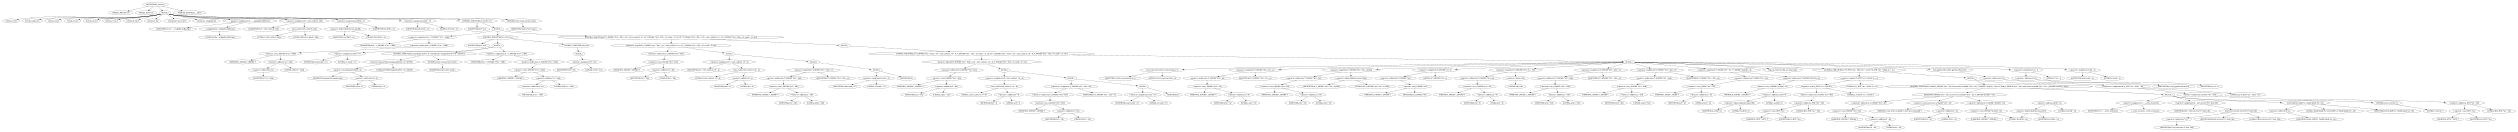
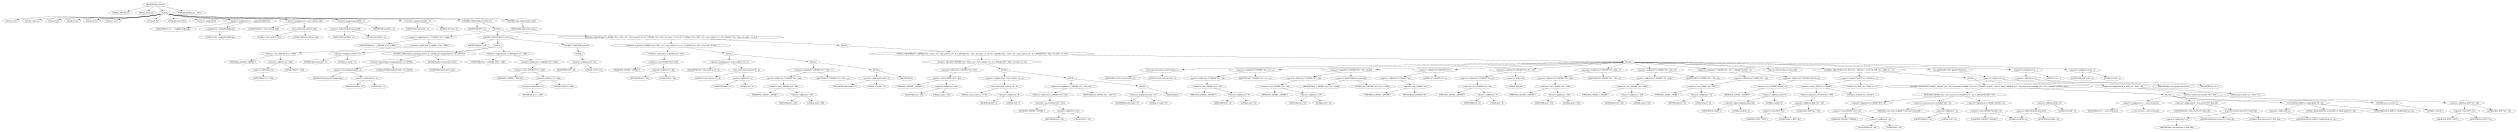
  digraph {
    fontname="Noto Serif"
    node [fontname="Noto Serif"]
    edge [fontname="Noto Serif"]
    n1 [label="(METHOD,tftp_connect)"]
    n2 [label="(PARAM,_DWORD *a1)"]
    n3 [label="(PARAM,_BYTE *a2)"]
    n4 [label="(BLOCK,,)"]
    n5 [label="(METHOD_RETURN,int __cdecl)"]
    n6 [label="(LOCAL,v2: int)"]
    n7 [label="(LOCAL,result: int)"]
    n8 [label="(LOCAL,v4: int)"]
    n9 [label="(LOCAL,v5: int)"]
    n10 [label="(LOCAL,v6: int)"]
    n11 [label="(LOCAL,v7: int *)"]
-   n12 [label="(LOCAL,v8: char)"]
    n13 [label="(LOCAL,v9: int)"]
    n14 [label="(LOCAL,buf: char [ 128 ])"]
    n15 [label="(LOCAL,v11: unsigned int)"]
    n16 [label="(<operator>.assignment,v11 = __readgsdword(0x14u))"]
    n17 [label="(<operator>.assignment,v2 = Curl_ccalloc(1, 336))"]
    n18 [label="(<operator>.assignment,a1[185] = v2)"]
    n19 [label="(<operator>.assignment,result = 27)"]
    n20 [label="(CONTROL_STRUCTURE,if ( v2 ),if ( v2 ))"]
    n21 [label="(RETURN,return result;,return result;)"]
    n22 [label="(IDENTIFIER,v11,v11 = __readgsdword(0x14u))"]
    n23 [label="(__readgsdword,__readgsdword(0x14u))"]
    n24 [label="(IDENTIFIER,v2,v2 = Curl_ccalloc(1, 336))"]
    n25 [label="(Curl_ccalloc,Curl_ccalloc(1, 336))"]
    n26 [label="(<operator>.indirectIndexAccess,a1[185])"]
    n27 [label="(IDENTIFIER,v2,a1[185] = v2)"]
    n28 [label="(IDENTIFIER,result,result = 27)"]
    n29 [label="(LITERAL,27,result = 27)"]
    n30 [label="(IDENTIFIER,v2,if ( v2 ))"]
    n31 [label="(BLOCK,,)"]
    n32 [label="(IDENTIFIER,result,return result;)"]
    n33 [label="(LITERAL,0x14u,__readgsdword(0x14u))"]
    n34 [label="(LITERAL,1,Curl_ccalloc(1, 336))"]
    n35 [label="(LITERAL,336,Curl_ccalloc(1, 336))"]
    n36 [label="(IDENTIFIER,a1,a1[185] = v2)"]
    n37 [label="(LITERAL,185,a1[185] = v2)"]
    n38 [label="(<operator>.assignment,v4 = *(_DWORD *)(*a1 + 1568))"]
    n39 [label="(CONTROL_STRUCTURE,if ( v4 ),if ( v4 ))"]
    n40 [label="(CONTROL_STRUCTURE,if ( *(_DWORD *)(v2 + 328) || (v5 = Curl_ccalloc(1, v9 + 4), *(_DWORD *)(v2 + 328) = v5, result = 27, v5) ),if ( *(_DWORD *)(v2 + 328) || (v5 = Curl_ccalloc(1, v9 + 4), *(_DWORD *)(v2 + 328) = v5, result = 27, v5) ))"]
    n41 [label="(IDENTIFIER,v4,v4 = *(_DWORD *)(*a1 + 1568))"]
    n42 [label="(<operator>.indirection,*(_DWORD *)(*a1 + 1568))"]
    n43 [label="(IDENTIFIER,v4,if ( v4 ))"]
    n44 [label="(BLOCK,,)"]
    n45 [label="(CONTROL_STRUCTURE,else,else)"]
    n46 [label="(<operator>.logicalOr,*(_DWORD *)(v2 + 328) || (v5 = Curl_ccalloc(1, v9 + 4), *(_DWORD *)(v2 + 328) = v5, result = 27, v5))"]
    n47 [label="(BLOCK,,)"]
    n48 [label="(<operator>.cast,(_DWORD *)(*a1 + 1568))"]
    n49 [label="(UNKNOWN,_DWORD *,_DWORD *)"]
    n50 [label="(<operator>.addition,*a1 + 1568)"]
    n51 [label="(<operator>.indirection,*a1)"]
    n52 [label="(LITERAL,1568,*a1 + 1568)"]
    n53 [label="(IDENTIFIER,a1,*a1 + 1568)"]
    n54 [label="(<operator>.assignment,result = 71)"]
    n55 [label="(CONTROL_STRUCTURE,if ( (unsigned int)(v4 - 8) > 0xFFB0 ),if ( (unsigned int)(v4 - 8) > 0xFFB0 ))"]
    n56 [label="(<operator>.assignment,v9 = *(_DWORD *)(*a1 + 1568))"]
    n57 [label="(BLOCK,,)"]
    n58 [label="(IDENTIFIER,result,result = 71)"]
    n59 [label="(LITERAL,71,result = 71)"]
    n60 [label="(<operator>.greaterThan,(unsigned int)(v4 - 8) > 0xFFB0)"]
    n61 [label="(RETURN,return result;,return result;)"]
    n62 [label="(IDENTIFIER,v9,v9 = *(_DWORD *)(*a1 + 1568))"]
    n63 [label="(<operator>.indirection,*(_DWORD *)(*a1 + 1568))"]
    n64 [label="(<operator>.cast,(unsigned int)(v4 - 8))"]
    n65 [label="(LITERAL,0xFFB0,(unsigned int)(v4 - 8) > 0xFFB0)"]
    n66 [label="(IDENTIFIER,result,return result;)"]
    n67 [label="(UNKNOWN,unsigned int,unsigned int)"]
    n68 [label="(<operator>.subtraction,v4 - 8)"]
    n69 [label="(IDENTIFIER,v4,v4 - 8)"]
    n70 [label="(LITERAL,8,v4 - 8)"]
    n71 [label="(<operator>.cast,(_DWORD *)(*a1 + 1568))"]
    n72 [label="(UNKNOWN,_DWORD *,_DWORD *)"]
    n73 [label="(<operator>.addition,*a1 + 1568)"]
    n74 [label="(<operator>.indirection,*a1)"]
    n75 [label="(LITERAL,1568,*a1 + 1568)"]
    n76 [label="(IDENTIFIER,a1,*a1 + 1568)"]
    n77 [label="(<operator>.assignment,v9 = 512)"]
    n78 [label="(IDENTIFIER,v9,v9 = 512)"]
    n79 [label="(LITERAL,512,v9 = 512)"]
    n80 [label="(<operator>.indirection,*(_DWORD *)(v2 + 328))"]
    n81 [label="(BLOCK,,)"]
    n82 [label="(CONTROL_STRUCTURE,if ( *(_DWORD *)(v2 + 332) || (v6 = Curl_ccalloc(1, v9 + 4), *(_DWORD *)(v2 + 332) = v6, result = 27, v6) ),if ( *(_DWORD *)(v2 + 332) || (v6 = Curl_ccalloc(1, v9 + 4), *(_DWORD *)(v2 + 332) = v6, result = 27, v6) ))"]
    n83 [label="(<operator>.cast,(_DWORD *)(v2 + 328))"]
    n84 [label="(<operator>.assignment,v5 = Curl_ccalloc(1, v9 + 4))"]
    n85 [label="(BLOCK,,)"]
    n86 [label="(UNKNOWN,_DWORD *,_DWORD *)"]
    n87 [label="(<operator>.addition,v2 + 328)"]
    n88 [label="(IDENTIFIER,v2,v2 + 328)"]
    n89 [label="(LITERAL,328,v2 + 328)"]
    n90 [label="(IDENTIFIER,v5,v5 = Curl_ccalloc(1, v9 + 4))"]
    n91 [label="(Curl_ccalloc,Curl_ccalloc(1, v9 + 4))"]
    n92 [label="(<operator>.assignment,*(_DWORD *)(v2 + 328) = v5)"]
    n93 [label="(BLOCK,,)"]
    n94 [label="(LITERAL,1,Curl_ccalloc(1, v9 + 4))"]
    n95 [label="(<operator>.addition,v9 + 4)"]
    n96 [label="(IDENTIFIER,v9,v9 + 4)"]
    n97 [label="(LITERAL,4,v9 + 4)"]
    n98 [label="(<operator>.indirection,*(_DWORD *)(v2 + 328))"]
    n99 [label="(IDENTIFIER,v5,*(_DWORD *)(v2 + 328) = v5)"]
    n100 [label="(<operator>.assignment,result = 27)"]
    n101 [label="(IDENTIFIER,v5,)"]
    n102 [label="(<operator>.cast,(_DWORD *)(v2 + 328))"]
    n103 [label="(UNKNOWN,_DWORD *,_DWORD *)"]
    n104 [label="(<operator>.addition,v2 + 328)"]
    n105 [label="(IDENTIFIER,v2,v2 + 328)"]
    n106 [label="(LITERAL,328,v2 + 328)"]
    n107 [label="(IDENTIFIER,result,result = 27)"]
    n108 [label="(LITERAL,27,result = 27)"]
    n109 [label="(<operator>.logicalOr,*(_DWORD *)(v2 + 332) || (v6 = Curl_ccalloc(1, v9 + 4), *(_DWORD *)(v2 + 332) = v6, result = 27, v6))"]
    n110 [label="(BLOCK,,)"]
    n111 [label="(<operator>.indirection,*(_DWORD *)(v2 + 332))"]
    n112 [label="(BLOCK,,)"]
    n113 [label="(Curl_conncontrol,Curl_conncontrol(a1, 1))"]
    n114 [label="(<operator>.assignment,*(_DWORD *)(v2 + 16) = a1)"]
    n115 [label="(<operator>.assignment,*(_DWORD *)(v2 + 20) = a1[103])"]
    n116 [label="(<operator>.assignment,*(_DWORD *)v2 = 0)"]
    n117 [label="(<operator>.assignment,*(_DWORD *)(v2 + 8) = -100)"]
    n118 [label="(<operator>.assignment,*(_DWORD *)(v2 + 320) = v9)"]
    n119 [label="(<operator>.assignment,*(_DWORD *)(v2 + 324) = v9)"]
    n120 [label="(<operator>.assignment,*(_WORD *)(v2 + 52) = *(_DWORD *)(a1[18] + 4))"]
    n121 [label="(tftp_set_timeouts,tftp_set_timeouts())"]
    n122 [label="(CONTROL_STRUCTURE,if ( (*((_BYTE *)a1 + 583) & 2) == 0 ),if ( (*((_BYTE *)a1 + 583) & 2) == 0 ))"]
    n123 [label="(Curl_pgrsStartNow,Curl_pgrsStartNow(*a1))"]
    n124 [label="(<operator>.assignment,*a2 = 1)"]
    n125 [label="(<operator>.assignment,result = 0)"]
    n126 [label="(<operator>.cast,(_DWORD *)(v2 + 332))"]
    n127 [label="(<operator>.assignment,v6 = Curl_ccalloc(1, v9 + 4))"]
    n128 [label="(BLOCK,,)"]
    n129 [label="(UNKNOWN,_DWORD *,_DWORD *)"]
    n130 [label="(<operator>.addition,v2 + 332)"]
    n131 [label="(IDENTIFIER,v2,v2 + 332)"]
    n132 [label="(LITERAL,332,v2 + 332)"]
    n133 [label="(Curl_ccalloc,Curl_ccalloc(1, v9 + 4))"]
    n134 [label="(<operator>.assignment,*(_DWORD *)(v2 + 332) = v6)"]
    n135 [label="(BLOCK,,)"]
    n136 [label="(LITERAL,1,Curl_ccalloc(1, v9 + 4))"]
    n137 [label="(<operator>.addition,v9 + 4)"]
    n138 [label="(IDENTIFIER,v9,v9 + 4)"]
    n139 [label="(LITERAL,4,v9 + 4)"]
    n140 [label="(<operator>.indirection,*(_DWORD *)(v2 + 332))"]
    n141 [label="(IDENTIFIER,v6,*(_DWORD *)(v2 + 332) = v6)"]
    n142 [label="(<operator>.assignment,result = 27)"]
    n143 [label="(IDENTIFIER,v6,)"]
    n144 [label="(<operator>.cast,(_DWORD *)(v2 + 332))"]
    n145 [label="(UNKNOWN,_DWORD *,_DWORD *)"]
    n146 [label="(<operator>.addition,v2 + 332)"]
    n147 [label="(IDENTIFIER,v2,v2 + 332)"]
    n148 [label="(LITERAL,332,v2 + 332)"]
    n149 [label="(IDENTIFIER,result,result = 27)"]
    n150 [label="(LITERAL,27,result = 27)"]
    n151 [label="(IDENTIFIER,a1,Curl_conncontrol(a1, 1))"]
    n152 [label="(LITERAL,1,Curl_conncontrol(a1, 1))"]
    n153 [label="(<operator>.indirection,*(_DWORD *)(v2 + 16))"]
    n154 [label="(IDENTIFIER,a1,*(_DWORD *)(v2 + 16) = a1)"]
    n155 [label="(<operator>.indirection,*(_DWORD *)(v2 + 20))"]
    n156 [label="(<operator>.indirectIndexAccess,a1[103])"]
    n157 [label="(<operator>.indirection,*(_DWORD *)v2)"]
    n158 [label="(LITERAL,0,*(_DWORD *)v2 = 0)"]
    n159 [label="(<operator>.indirection,*(_DWORD *)(v2 + 8))"]
    n160 [label="(<operator>.minus,-100)"]
    n161 [label="(<operator>.indirection,*(_DWORD *)(v2 + 320))"]
    n162 [label="(IDENTIFIER,v9,*(_DWORD *)(v2 + 320) = v9)"]
    n163 [label="(<operator>.indirection,*(_DWORD *)(v2 + 324))"]
    n164 [label="(IDENTIFIER,v9,*(_DWORD *)(v2 + 324) = v9)"]
    n165 [label="(<operator>.indirection,*(_WORD *)(v2 + 52))"]
    n166 [label="(<operator>.indirection,*(_DWORD *)(a1[18] + 4))"]
    n167 [label="(<operator>.equals,(*((_BYTE *)a1 + 583) & 2) == 0)"]
    n168 [label="(BLOCK,,)"]
    n169 [label="(<operator>.indirection,*a1)"]
    n170 [label="(<operator>.indirection,*a2)"]
    n171 [label="(LITERAL,1,*a2 = 1)"]
    n172 [label="(IDENTIFIER,result,result = 0)"]
    n173 [label="(LITERAL,0,result = 0)"]
    n174 [label="(<operator>.cast,(_DWORD *)(v2 + 16))"]
    n175 [label="(UNKNOWN,_DWORD *,_DWORD *)"]
    n176 [label="(<operator>.addition,v2 + 16)"]
    n177 [label="(IDENTIFIER,v2,v2 + 16)"]
    n178 [label="(LITERAL,16,v2 + 16)"]
    n179 [label="(<operator>.cast,(_DWORD *)(v2 + 20))"]
    n180 [label="(IDENTIFIER,a1,*(_DWORD *)(v2 + 20) = a1[103])"]
    n181 [label="(LITERAL,103,*(_DWORD *)(v2 + 20) = a1[103])"]
    n182 [label="(UNKNOWN,_DWORD *,_DWORD *)"]
    n183 [label="(<operator>.addition,v2 + 20)"]
    n184 [label="(IDENTIFIER,v2,v2 + 20)"]
    n185 [label="(LITERAL,20,v2 + 20)"]
    n186 [label="(<operator>.cast,(_DWORD *)v2)"]
    n187 [label="(UNKNOWN,_DWORD *,_DWORD *)"]
    n188 [label="(IDENTIFIER,v2,(_DWORD *)v2)"]
    n189 [label="(<operator>.cast,(_DWORD *)(v2 + 8))"]
    n190 [label="(LITERAL,100,-100)"]
    n191 [label="(UNKNOWN,_DWORD *,_DWORD *)"]
    n192 [label="(<operator>.addition,v2 + 8)"]
    n193 [label="(IDENTIFIER,v2,v2 + 8)"]
    n194 [label="(LITERAL,8,v2 + 8)"]
    n195 [label="(<operator>.cast,(_DWORD *)(v2 + 320))"]
    n196 [label="(UNKNOWN,_DWORD *,_DWORD *)"]
    n197 [label="(<operator>.addition,v2 + 320)"]
    n198 [label="(IDENTIFIER,v2,v2 + 320)"]
    n199 [label="(LITERAL,320,v2 + 320)"]
    n200 [label="(<operator>.cast,(_DWORD *)(v2 + 324))"]
    n201 [label="(UNKNOWN,_DWORD *,_DWORD *)"]
    n202 [label="(<operator>.addition,v2 + 324)"]
    n203 [label="(IDENTIFIER,v2,v2 + 324)"]
    n204 [label="(LITERAL,324,v2 + 324)"]
    n205 [label="(<operator>.cast,(_WORD *)(v2 + 52))"]
    n206 [label="(<operator>.cast,(_DWORD *)(a1[18] + 4))"]
    n207 [label="(UNKNOWN,_WORD *,_WORD *)"]
    n208 [label="(<operator>.addition,v2 + 52)"]
    n209 [label="(IDENTIFIER,v2,v2 + 52)"]
    n210 [label="(LITERAL,52,v2 + 52)"]
    n211 [label="(UNKNOWN,_DWORD *,_DWORD *)"]
    n212 [label="(<operator>.addition,a1[18] + 4)"]
    n213 [label="(<operator>.indirectIndexAccess,a1[18])"]
    n214 [label="(LITERAL,4,a1[18] + 4)"]
    n215 [label="(IDENTIFIER,a1,a1[18] + 4)"]
    n216 [label="(LITERAL,18,a1[18] + 4)"]
    n217 [label="(<operator>.and,*((_BYTE *)a1 + 583) & 2)"]
    n218 [label="(LITERAL,0,(*((_BYTE *)a1 + 583) & 2) == 0)"]
    n219 [label="(CONTROL_STRUCTURE,if ( bind(*(_DWORD *)(v2 + 20), (const struct sockaddr *)(v2 + 52), *(_DWORD *)(a1[18] + 16)) ),if ( bind(*(_DWORD *)(v2 + 20), (const struct sockaddr *)(v2 + 52), *(_DWORD *)(a1[18] + 16)) ))"]
    n220 [label="(<operators>.assignmentOr,*((_BYTE *)a1 + 583) |= 2u)"]
    n221 [label="(<operator>.indirection,*((_BYTE *)a1 + 583))"]
    n222 [label="(LITERAL,2,*((_BYTE *)a1 + 583) & 2)"]
    n223 [label="(<operator>.addition,(_BYTE *)a1 + 583)"]
    n224 [label="(<operator>.cast,(_BYTE *)a1)"]
    n225 [label="(LITERAL,583,(_BYTE *)a1 + 583)"]
    n226 [label="(UNKNOWN,_BYTE *,_BYTE *)"]
    n227 [label="(IDENTIFIER,a1,(_BYTE *)a1)"]
    n228 [label="(bind,bind(*(_DWORD *)(v2 + 20), (const struct sockaddr *)(v2 + 52), *(_DWORD *)(a1[18] + 16)))"]
    n229 [label="(BLOCK,,)"]
    n230 [label="(<operator>.indirection,*((_BYTE *)a1 + 583))"]
    n231 [label="(LITERAL,2u,*((_BYTE *)a1 + 583) |= 2u)"]
    n232 [label="(<operator>.indirection,*(_DWORD *)(v2 + 20))"]
    n233 [label="(<operator>.cast,(const struct sockaddr *)(v2 + 52))"]
    n234 [label="(<operator>.indirection,*(_DWORD *)(a1[18] + 16))"]
    n235 [label="(<operator>.assignment,v7 = __errno_location())"]
    n236 [label="(<operator>.assignment,v8 = Curl_strerror(*v7, buf, 128))"]
    n237 [label="(Curl_failf,Curl_failf(*a1, \"bind() failed; %s\", v8))"]
    n238 [label="(RETURN,return 7;,return 7;)"]
    n239 [label="(<operator>.cast,(_DWORD *)(v2 + 20))"]
    n240 [label="(UNKNOWN,const struct sockaddr *,const struct sockaddr *)"]
    n241 [label="(<operator>.addition,v2 + 52)"]
    n242 [label="(<operator>.cast,(_DWORD *)(a1[18] + 16))"]
    n243 [label="(UNKNOWN,_DWORD *,_DWORD *)"]
    n244 [label="(<operator>.addition,v2 + 20)"]
    n245 [label="(IDENTIFIER,v2,v2 + 20)"]
    n246 [label="(LITERAL,20,v2 + 20)"]
    n247 [label="(IDENTIFIER,v2,v2 + 52)"]
    n248 [label="(LITERAL,52,v2 + 52)"]
    n249 [label="(UNKNOWN,_DWORD *,_DWORD *)"]
    n250 [label="(LITERAL,18,a1[18] + 16)"]
    n251 [label="(<operator>.addition,a1[18] + 16)"]
    n252 [label="(<operator>.indirectIndexAccess,a1[18])"]
    n253 [label="(LITERAL,16,a1[18] + 16)"]
    n254 [label="(IDENTIFIER,a1,a1[18] + 16)"]
    n255 [label="(IDENTIFIER,v7,v7 = __errno_location())"]
    n256 [label="(__errno_location,__errno_location())"]
    n257 [label="(IDENTIFIER,v8,v8 = Curl_strerror(*v7, buf, 128))"]
    n258 [label="(Curl_strerror,Curl_strerror(*v7, buf, 128))"]
    n259 [label="(<operator>.indirection,*a1)"]
    n260 [label="(LITERAL,\"bind() failed; %s\",Curl_failf(*a1, \"bind() failed; %s\", v8))"]
    n261 [label="(IDENTIFIER,v8,Curl_failf(*a1, \"bind() failed; %s\", v8))"]
    n262 [label="(LITERAL,7,return 7;)"]
    n263 [label="(<operator>.indirection,*v7)"]
    n264 [label="(IDENTIFIER,buf,Curl_strerror(*v7, buf, 128))"]
    n265 [label="(LITERAL,128,Curl_strerror(*v7, buf, 128))"]
    n266 [label="(IDENTIFIER,v7,Curl_strerror(*v7, buf, 128))"]
    n267 [label="(IDENTIFIER,a1,Curl_failf(*a1, \"bind() failed; %s\", v8))"]
    n268 [label="(<operator>.addition,(_BYTE *)a1 + 583)"]
    n269 [label="(<operator>.cast,(_BYTE *)a1)"]
    n270 [label="(LITERAL,583,(_BYTE *)a1 + 583)"]
    n271 [label="(UNKNOWN,_BYTE *,_BYTE *)"]
    n272 [label="(IDENTIFIER,a1,(_BYTE *)a1)"]
    n273 [label="(IDENTIFIER,a1,Curl_pgrsStartNow(*a1))"]
    n274 [label="(IDENTIFIER,a2,*a2 = 1)"]
    n1 -> n2
    n1 -> n3
    n1 -> n4
    n1 -> n5
    n4 -> n6
    n4 -> n7
    n4 -> n8
    n4 -> n9
    n4 -> n10
    n4 -> n11
-   n4 -> n12
    n4 -> n13
    n4 -> n14
    n4 -> n15
    n4 -> n16
    n4 -> n17
    n4 -> n18
    n4 -> n19
    n4 -> n20
    n4 -> n21
    n16 -> n22
    n16 -> n23
    n17 -> n24
    n17 -> n25
    n18 -> n26
    n18 -> n27
    n19 -> n28
    n19 -> n29
    n20 -> n30
    n20 -> n31
    n21 -> n32
    n23 -> n33
    n25 -> n34
    n25 -> n35
    n26 -> n36
    n26 -> n37
    n31 -> n38
    n31 -> n39
    n31 -> n40
    n38 -> n41
    n38 -> n42
    n39 -> n43
    n39 -> n44
    n39 -> n45
    n40 -> n46
    n40 -> n47
    n42 -> n48
    n44 -> n54
    n44 -> n55
    n44 -> n56
    n45 -> n57
    n46 -> n80
    n46 -> n81
    n47 -> n82
    n48 -> n49
    n48 -> n50
    n50 -> n51
    n50 -> n52
    n51 -> n53
    n54 -> n58
    n54 -> n59
    n55 -> n60
    n55 -> n61
    n56 -> n62
    n56 -> n63
    n57 -> n77
    n60 -> n64
    n60 -> n65
    n61 -> n66
    n63 -> n71
    n64 -> n67
    n64 -> n68
    n68 -> n69
    n68 -> n70
    n71 -> n72
    n71 -> n73
    n73 -> n74
    n73 -> n75
    n74 -> n76
    n77 -> n78
    n77 -> n79
    n80 -> n83
    n81 -> n84
    n81 -> n85
    n82 -> n109
    n82 -> n110
    n83 -> n86
    n83 -> n87
    n84 -> n90
    n84 -> n91
    n85 -> n92
    n85 -> n93
    n87 -> n88
    n87 -> n89
    n91 -> n94
    n91 -> n95
    n92 -> n98
    n92 -> n99
    n93 -> n100
    n93 -> n101
    n95 -> n96
    n95 -> n97
    n98 -> n102
    n100 -> n107
    n100 -> n108
    n102 -> n103
    n102 -> n104
    n104 -> n105
    n104 -> n106
    n109 -> n111
    n109 -> n112
    n110 -> n113
    n110 -> n114
    n110 -> n115
    n110 -> n116
    n110 -> n117
    n110 -> n118
    n110 -> n119
    n110 -> n120
    n110 -> n121
    n110 -> n122
    n110 -> n123
    n110 -> n124
    n110 -> n125
    n111 -> n126
    n112 -> n127
    n112 -> n128
    n113 -> n151
    n113 -> n152
    n114 -> n153
    n114 -> n154
    n115 -> n155
    n115 -> n156
    n116 -> n157
    n116 -> n158
    n117 -> n159
    n117 -> n160
    n118 -> n161
    n118 -> n162
    n119 -> n163
    n119 -> n164
    n120 -> n165
    n120 -> n166
    n122 -> n167
    n122 -> n168
    n123 -> n169
    n124 -> n170
    n124 -> n171
    n125 -> n172
    n125 -> n173
    n126 -> n129
    n126 -> n130
    n127 -> n133
    n128 -> n134
    n128 -> n135
    n130 -> n131
    n130 -> n132
    n133 -> n136
    n133 -> n137
    n134 -> n140
    n134 -> n141
    n135 -> n142
    n135 -> n143
    n137 -> n138
    n137 -> n139
    n140 -> n144
    n142 -> n149
    n142 -> n150
    n144 -> n145
    n144 -> n146
    n146 -> n147
    n146 -> n148
    n153 -> n174
    n155 -> n179
    n156 -> n180
    n156 -> n181
    n157 -> n186
    n159 -> n189
    n160 -> n190
    n161 -> n195
    n163 -> n200
    n165 -> n205
    n166 -> n206
    n167 -> n217
    n167 -> n218
    n168 -> n219
    n168 -> n220
    n169 -> n273
    n170 -> n274
    n174 -> n175
    n174 -> n176
    n176 -> n177
    n176 -> n178
    n179 -> n182
    n179 -> n183
    n183 -> n184
    n183 -> n185
    n186 -> n187
    n186 -> n188
    n189 -> n191
    n189 -> n192
    n192 -> n193
    n192 -> n194
    n195 -> n196
    n195 -> n197
    n197 -> n198
    n197 -> n199
    n200 -> n201
    n200 -> n202
    n202 -> n203
    n202 -> n204
    n205 -> n207
    n205 -> n208
    n206 -> n211
    n206 -> n212
    n208 -> n209
    n208 -> n210
    n212 -> n213
    n212 -> n214
    n213 -> n215
    n213 -> n216
    n217 -> n221
    n217 -> n222
    n219 -> n228
    n219 -> n229
    n220 -> n230
    n220 -> n231
    n221 -> n223
    n223 -> n224
    n223 -> n225
    n224 -> n226
    n224 -> n227
    n228 -> n232
    n228 -> n233
    n228 -> n234
    n229 -> n235
    n229 -> n236
    n229 -> n237
    n229 -> n238
    n230 -> n268
    n232 -> n239
    n233 -> n240
    n233 -> n241
    n234 -> n242
    n235 -> n255
    n235 -> n256
    n236 -> n257
    n236 -> n258
    n237 -> n259
    n237 -> n260
    n237 -> n261
    n238 -> n262
    n239 -> n243
    n239 -> n244
    n241 -> n247
    n241 -> n248
    n242 -> n249
    n242 -> n250
    n244 -> n245
    n244 -> n246
    n251 -> n252
    n251 -> n253
    n252 -> n250
    n252 -> n254
    n258 -> n263
    n258 -> n264
    n258 -> n265
    n259 -> n267
    n263 -> n266
    n268 -> n269
    n268 -> n270
    n269 -> n271
    n269 -> n272
  }
